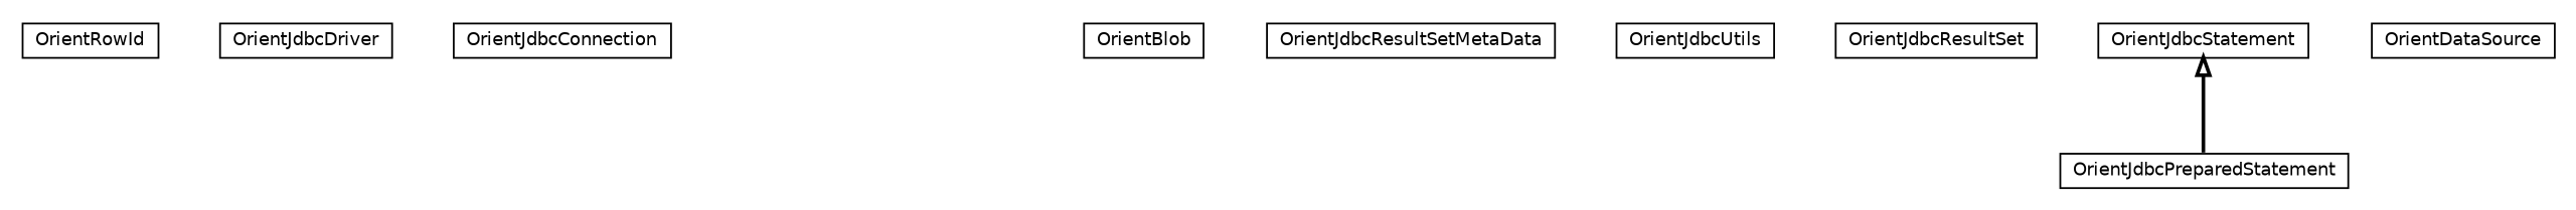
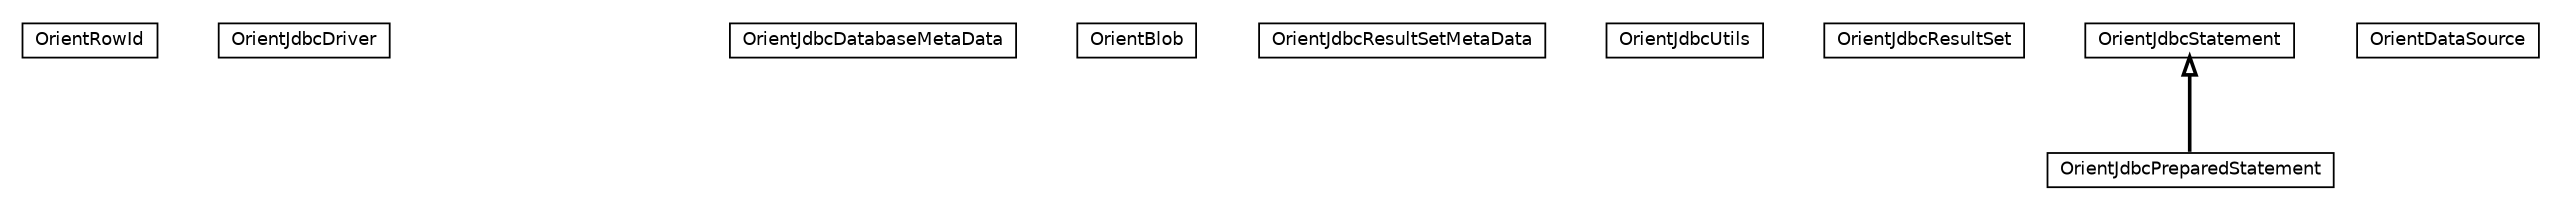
  digraph {
    nodesep=0.25
    ranksep=0.5
    node [fontcolor=black fontname=Helvetica fontsize=10.0 shape=plaintext]
    n1 [label=<<table title="com.orientechnologies.orient.jdbc.OrientRowId" border="0" cellborder="1" cellspacing="0" cellpadding="2" port="p" href="./OrientRowId.html"> 		<tr><td><table border="0" cellspacing="0" cellpadding="1"> <tr><td align="center" balign="center"> OrientRowId </td></tr> 		</table></td></tr> 		</table>>]
    n2 [label=<<table title="com.orientechnologies.orient.jdbc.OrientJdbcDriver" border="0" cellborder="1" cellspacing="0" cellpadding="2" port="p" href="./OrientJdbcDriver.html"> 		<tr><td><table border="0" cellspacing="0" cellpadding="1"> <tr><td align="center" balign="center"> OrientJdbcDriver </td></tr> 		</table></td></tr> 		</table>>]
-   n3 [label=<<table title="com.orientechnologies.orient.jdbc.OrientJdbcConnection" border="0" cellborder="1" cellspacing="0" cellpadding="2" port="p" href="./OrientJdbcConnection.html"> 		<tr><td><table border="0" cellspacing="0" cellpadding="1"> <tr><td align="center" balign="center"> OrientJdbcConnection </td></tr> 		</table></td></tr> 		</table>>]
+   n4 [label=<<table title="com.orientechnologies.orient.jdbc.OrientJdbcDatabaseMetaData" border="0" cellborder="1" cellspacing="0" cellpadding="2" port="p" href="./OrientJdbcDatabaseMetaData.html"> 		<tr><td><table border="0" cellspacing="0" cellpadding="1"> <tr><td align="center" balign="center"> OrientJdbcDatabaseMetaData </td></tr> 		</table></td></tr> 		</table>>]
    n5 [label=<<table title="com.orientechnologies.orient.jdbc.OrientBlob" border="0" cellborder="1" cellspacing="0" cellpadding="2" port="p" href="./OrientBlob.html"> 		<tr><td><table border="0" cellspacing="0" cellpadding="1"> <tr><td align="center" balign="center"> OrientBlob </td></tr> 		</table></td></tr> 		</table>>]
    n6 [label=<<table title="com.orientechnologies.orient.jdbc.OrientJdbcResultSetMetaData" border="0" cellborder="1" cellspacing="0" cellpadding="2" port="p" href="./OrientJdbcResultSetMetaData.html"> 		<tr><td><table border="0" cellspacing="0" cellpadding="1"> <tr><td align="center" balign="center"> OrientJdbcResultSetMetaData </td></tr> 		</table></td></tr> 		</table>>]
    n7 [label=<<table title="com.orientechnologies.orient.jdbc.OrientJdbcUtils" border="0" cellborder="1" cellspacing="0" cellpadding="2" port="p" href="./OrientJdbcUtils.html"> 		<tr><td><table border="0" cellspacing="0" cellpadding="1"> <tr><td align="center" balign="center"> OrientJdbcUtils </td></tr> 		</table></td></tr> 		</table>>]
    n8 [label=<<table title="com.orientechnologies.orient.jdbc.OrientJdbcResultSet" border="0" cellborder="1" cellspacing="0" cellpadding="2" port="p" href="./OrientJdbcResultSet.html"> 		<tr><td><table border="0" cellspacing="0" cellpadding="1"> <tr><td align="center" balign="center"> OrientJdbcResultSet </td></tr> 		</table></td></tr> 		</table>>]
    n9 [label=<<table title="com.orientechnologies.orient.jdbc.OrientJdbcStatement" border="0" cellborder="1" cellspacing="0" cellpadding="2" port="p" href="./OrientJdbcStatement.html"> 		<tr><td><table border="0" cellspacing="0" cellpadding="1"> <tr><td align="center" balign="center"> OrientJdbcStatement </td></tr> 		</table></td></tr> 		</table>>]
    n10 [label=<<table title="com.orientechnologies.orient.jdbc.OrientJdbcPreparedStatement" border="0" cellborder="1" cellspacing="0" cellpadding="2" port="p" href="./OrientJdbcPreparedStatement.html"> 		<tr><td><table border="0" cellspacing="0" cellpadding="1"> <tr><td align="center" balign="center"> OrientJdbcPreparedStatement </td></tr> 		</table></td></tr> 		</table>>]
    n11 [label=<<table title="com.orientechnologies.orient.jdbc.OrientDataSource" border="0" cellborder="1" cellspacing="0" cellpadding="2" port="p" href="./OrientDataSource.html"> 		<tr><td><table border="0" cellspacing="0" cellpadding="1"> <tr><td align="center" balign="center"> OrientDataSource </td></tr> 		</table></td></tr> 		</table>>]
    n9 -> n10 [arrowtail=empty dir=back fontname=Helvetica fontsize=10 headport=p labelfontname=Helvetica labelfontsize=10 tailport=p style=bold]
  }
